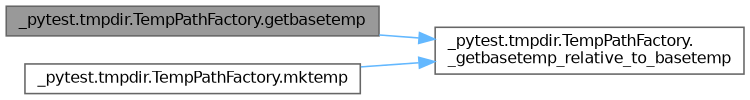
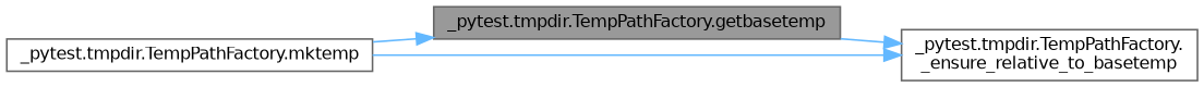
  digraph {
    rankdir=RL
    node [color=grey40 fillcolor=white fontname=Helvetica fontsize=10 shape=box style=filled]
    edge [color=steelblue1 dir=back fontname=Helvetica fontsize=10 labelfontname=Helvetica labelfontsize=10 style=solid]
    n1 [color=gray40 fillcolor=grey60 fontcolor=black height=0.2 label="_pytest.tmpdir.TempPathFactory.getbasetemp" width=0.4]
    n2 [height=0.2 label="_pytest.tmpdir.TempPathFactory.mktemp" width=0.4]
-   n3 [height=0.2 label="_pytest.tmpdir.TempPathFactory.\l_getbasetemp_relative_to_basetemp" width=0.4]
+   n3 [height=0.2 label="_pytest.tmpdir.TempPathFactory.\l_ensure_relative_to_basetemp" width=0.4]
+   n1 -> n2
    n3 -> n1
    n3 -> n2
  }
